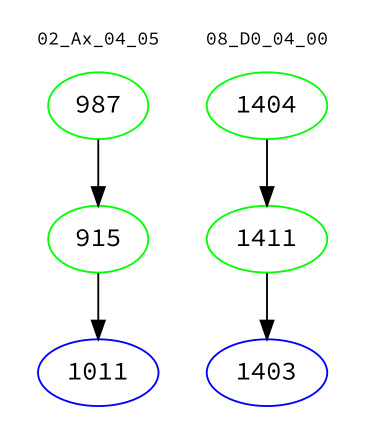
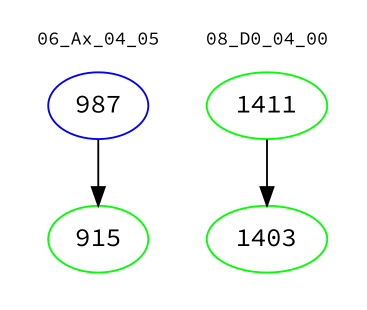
  digraph {
    fontname="Source Code Pro"
    node [color=green fontname="Source Code Pro"]
    edge [color=black fontname="Source Code Pro"]
-   n1 [label=987]
+   n1 [color=blue label=987]
    n2 [label=915]
-   n3 [color=blue label=1011]
-   n4 [label=1404]
    n5 [label=1411]
-   n6 [color=blue label=1403]
+   n6 [label=1403]
    subgraph cluster_1 {
      color=white
      fontsize=10
-     label="02_Ax_04_05"
+     label="06_Ax_04_05"
      n1
      n2
-     n3
    }
    subgraph cluster_2 {
      color=white
      fontsize=10
      label="08_D0_04_00"
-     n4
      n5
      n6
    }
    n1 -> n2
-   n2 -> n3
-   n4 -> n5
    n5 -> n6
  }
